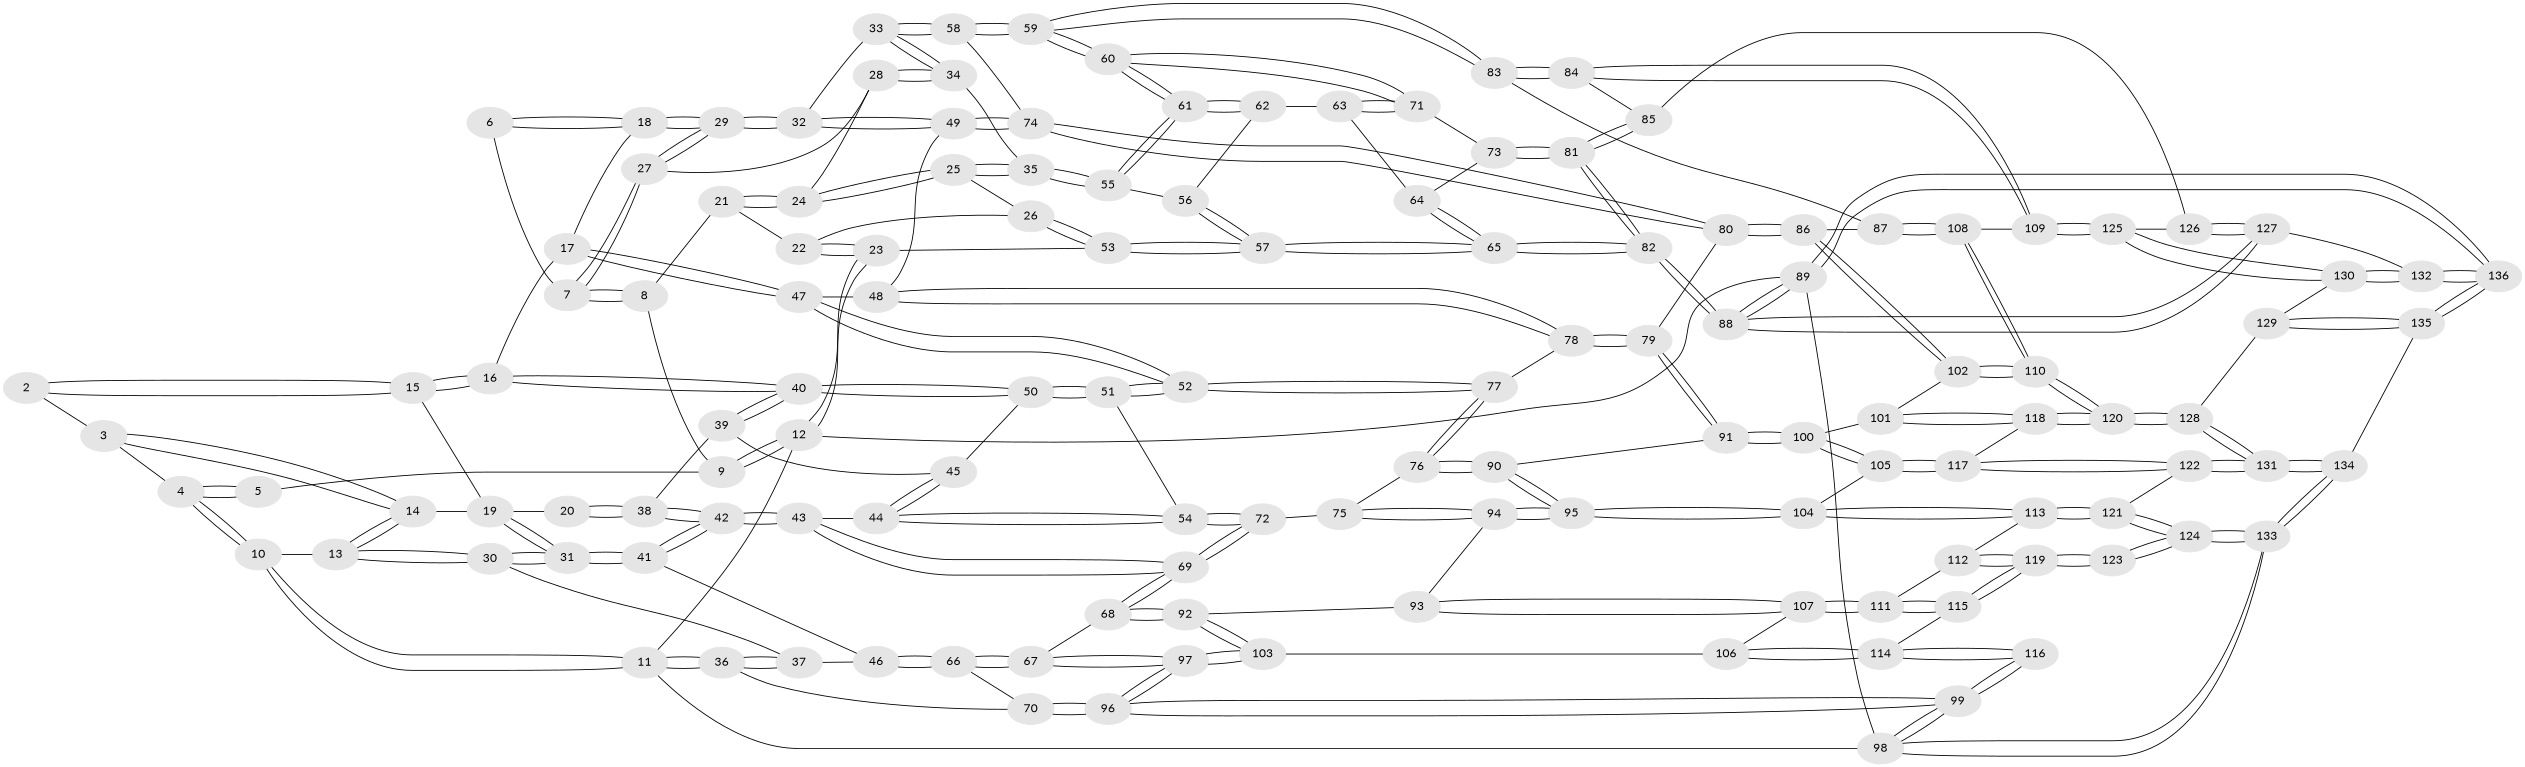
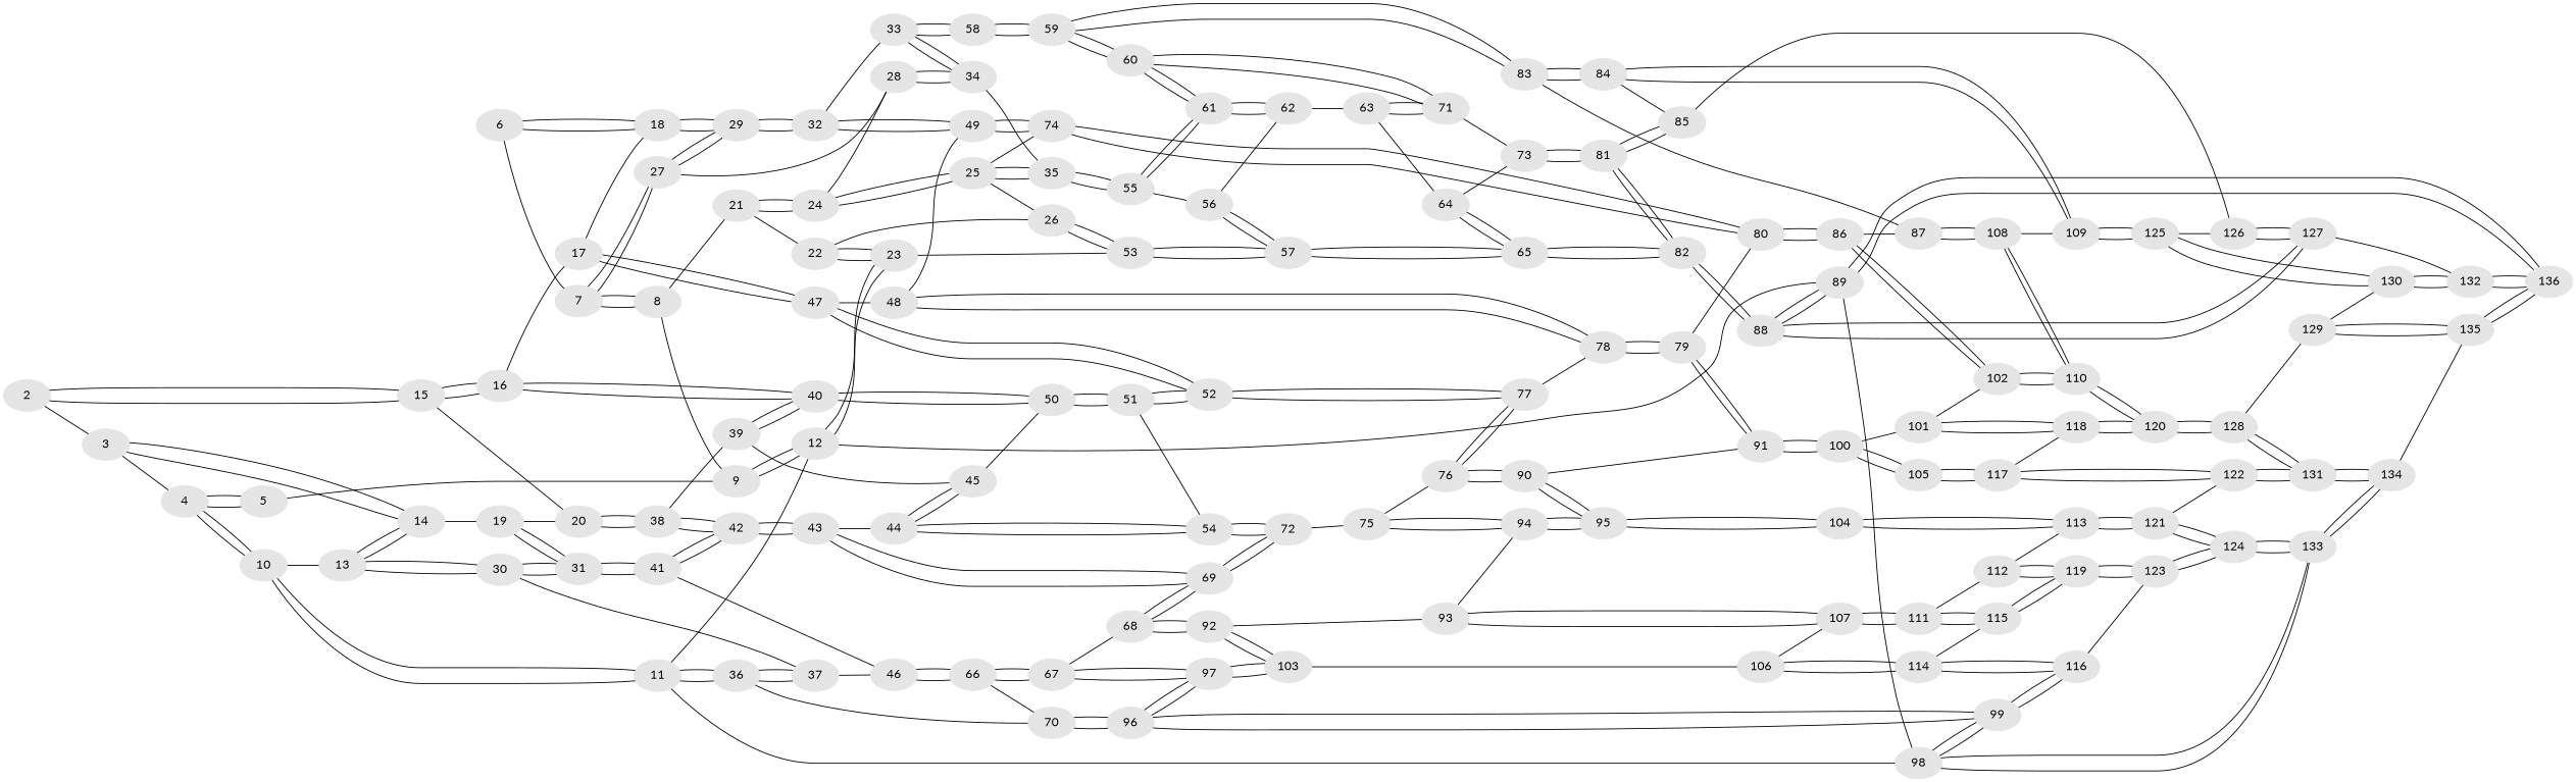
  graph {
    fontname=Lato
    rankdir=LR
    node [color=gray90 fontname=Lato style=filled]
    edge [fontname=Lato]
    2
    3
    15
    6
    7
    18
    4
    14
    16
    20
    5
    10
    19
    9
    11
    13
    12
    8
    27
    29
    21
    28
    22
    24
    23
    89
    36
    98
    30
    37
    70
    99
    133
    53
    136
    31
    17
    40
    38
    47
    50
    48
    52
    32
    41
    39
    42
    26
    25
    57
    35
    34
    55
    33
    49
    46
    58
    74
    59
    56
    61
    96
    66
    45
    43
    51
    44
    69
    54
    72
    67
    78
    77
    79
    80
    65
    75
    62
    63
    82
    60
    83
    71
    84
    87
    73
    64
    81
    88
    68
    97
    92
    103
    93
    76
    94
    85
    86
    90
    95
    91
    100
    102
    126
    127
    109
    108
    125
    110
    132
    104
    101
    105
    107
    106
    111
    113
    116
    134
    123
    118
    117
    120
    114
    121
    122
    115
    112
    130
    128
    119
    124
    131
    129
    135
    2 -- 3
    2 -- 15
    2 -- 15
    3 -- 4
    3 -- 14
    3 -- 14
    15 -- 16
    15 -- 16
-   15 -- 19
+   15 -- 20
    6 -- 7
    6 -- 18
    6 -- 18
    7 -- 8
    7 -- 8
    7 -- 27
    7 -- 27
    18 -- 29
    18 -- 29
    4 -- 5
    4 -- 5
    4 -- 10
    4 -- 10
    14 -- 19
    16 -- 17
    16 -- 40
    16 -- 40
    20 -- 38
    20 -- 38
    5 -- 9
    10 -- 11
    10 -- 11
    10 -- 13
    19 -- 20
    19 -- 31
    19 -- 31
    9 -- 12
    9 -- 12
    11 -- 12
    11 -- 36
    11 -- 36
    11 -- 98
    13 -- 14
    13 -- 14
    13 -- 30
    13 -- 30
    12 -- 23
    12 -- 23
    12 -- 89
    8 -- 9
    8 -- 21
    27 -- 29
    27 -- 29
    27 -- 28
    29 -- 32
    29 -- 32
    21 -- 22
    21 -- 24
    21 -- 24
    28 -- 34
    28 -- 34
    22 -- 23
    22 -- 23
    22 -- 26
    24 -- 28
    24 -- 25
    24 -- 25
    23 -- 53
    89 -- 98
    89 -- 136
    89 -- 136
    36 -- 37
    36 -- 37
    36 -- 70
    98 -- 99
    98 -- 99
    98 -- 133
    98 -- 133
    30 -- 37
    30 -- 31
    30 -- 31
    37 -- 46
    70 -- 96
    70 -- 96
    99 -- 116
    99 -- 116
    133 -- 134
    133 -- 134
    53 -- 57
    53 -- 57
    31 -- 41
    31 -- 41
    17 -- 18
    17 -- 47
    17 -- 47
    40 -- 50
    40 -- 50
    38 -- 39
    38 -- 42
    38 -- 42
    47 -- 48
    47 -- 52
    47 -- 52
    50 -- 51
    50 -- 51
    48 -- 49
    48 -- 78
    48 -- 78
    52 -- 77
    52 -- 77
    32 -- 33
    32 -- 49
    32 -- 49
    41 -- 42
    41 -- 42
    41 -- 46
    39 -- 40
    39 -- 40
    39 -- 45
    42 -- 43
    42 -- 43
    26 -- 53
    26 -- 53
    25 -- 26
    25 -- 35
    25 -- 35
    57 -- 65
    57 -- 65
    35 -- 55
    35 -- 55
    34 -- 35
    55 -- 56
    55 -- 61
    55 -- 61
    33 -- 34
    33 -- 34
    33 -- 58
    33 -- 58
    49 -- 74
    49 -- 74
    46 -- 66
    46 -- 66
-   58 -- 74
+   25 -- 74
    58 -- 59
    58 -- 59
    74 -- 80
    74 -- 80
    59 -- 60
    59 -- 60
    59 -- 83
    59 -- 83
    56 -- 57
    56 -- 57
    56 -- 62
    61 -- 62
    61 -- 62
    96 -- 99
    96 -- 99
    96 -- 97
    96 -- 97
    66 -- 70
    66 -- 67
    66 -- 67
    45 -- 50
    43 -- 44
    43 -- 69
    43 -- 69
    51 -- 52
    51 -- 52
    51 -- 54
    44 -- 45
    44 -- 45
    44 -- 54
    44 -- 54
    69 -- 72
    69 -- 72
    54 -- 72
    54 -- 72
    72 -- 75
    67 -- 68
    67 -- 97
    67 -- 97
    78 -- 79
    78 -- 79
    77 -- 78
    79 -- 80
    79 -- 91
    79 -- 91
    80 -- 86
    80 -- 86
    65 -- 82
    65 -- 82
    75 -- 76
    75 -- 94
    75 -- 94
    62 -- 63
    63 -- 71
    63 -- 71
    63 -- 64
    82 -- 88
    82 -- 88
    60 -- 61
    60 -- 61
    60 -- 71
    60 -- 71
    83 -- 84
    83 -- 84
    83 -- 87
    71 -- 73
    84 -- 85
    84 -- 109
    84 -- 109
    87 -- 108
    87 -- 108
    73 -- 81
    73 -- 81
    64 -- 65
    64 -- 65
    64 -- 73
    81 -- 82
    81 -- 82
    81 -- 85
    81 -- 85
    88 -- 89
    88 -- 89
    88 -- 127
    88 -- 127
    68 -- 69
    68 -- 69
    68 -- 92
    68 -- 92
    97 -- 103
    97 -- 103
    92 -- 103
    92 -- 103
    92 -- 93
    103 -- 106
    93 -- 94
    93 -- 107
    93 -- 107
    76 -- 77
    76 -- 77
    76 -- 90
    76 -- 90
    94 -- 95
    94 -- 95
    85 -- 126
    86 -- 87
    86 -- 102
    86 -- 102
    90 -- 95
    90 -- 95
    90 -- 91
    95 -- 104
    95 -- 104
    91 -- 100
    91 -- 100
    100 -- 101
    100 -- 105
    100 -- 105
    102 -- 110
    102 -- 110
    126 -- 127
    126 -- 127
    127 -- 132
    109 -- 125
    109 -- 125
    108 -- 109
    108 -- 110
    108 -- 110
    125 -- 126
    125 -- 130
    125 -- 130
    110 -- 120
    110 -- 120
    132 -- 136
    132 -- 136
-   104 -- 105
    104 -- 113
    104 -- 113
    101 -- 102
    101 -- 118
    101 -- 118
    105 -- 117
    105 -- 117
    107 -- 111
    107 -- 111
    106 -- 107
    106 -- 114
    106 -- 114
    111 -- 115
    111 -- 115
    111 -- 112
    113 -- 121
    113 -- 121
+   116 -- 123
    134 -- 135
    123 -- 124
    123 -- 124
    118 -- 120
    118 -- 120
    117 -- 118
    117 -- 122
    117 -- 122
    120 -- 128
    120 -- 128
    114 -- 116
    114 -- 116
    114 -- 115
    121 -- 122
    121 -- 124
    121 -- 124
    122 -- 131
    122 -- 131
    115 -- 119
    115 -- 119
    112 -- 113
    112 -- 119
    112 -- 119
    130 -- 132
    130 -- 132
    128 -- 131
    128 -- 131
    128 -- 129
    119 -- 123
    119 -- 123
    124 -- 133
    124 -- 133
    131 -- 134
    131 -- 134
    129 -- 130
    129 -- 135
    129 -- 135
    135 -- 136
    135 -- 136
  }
